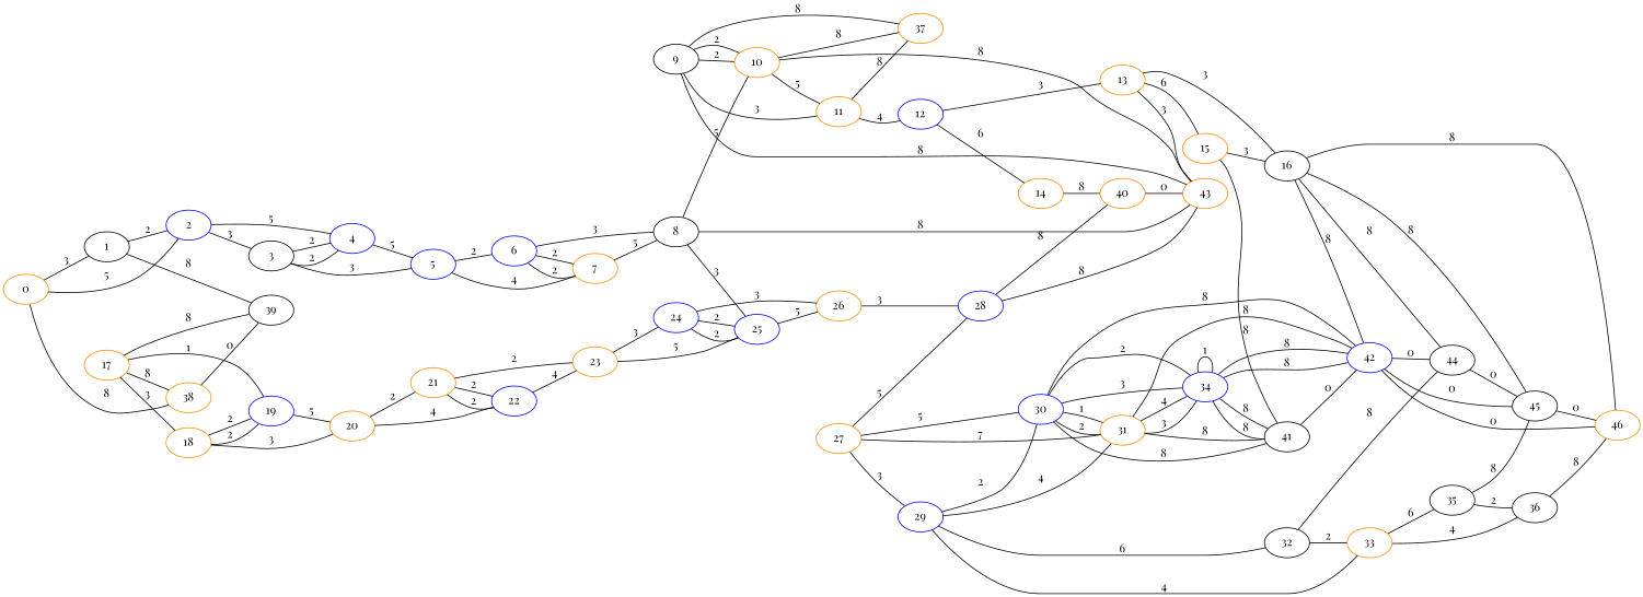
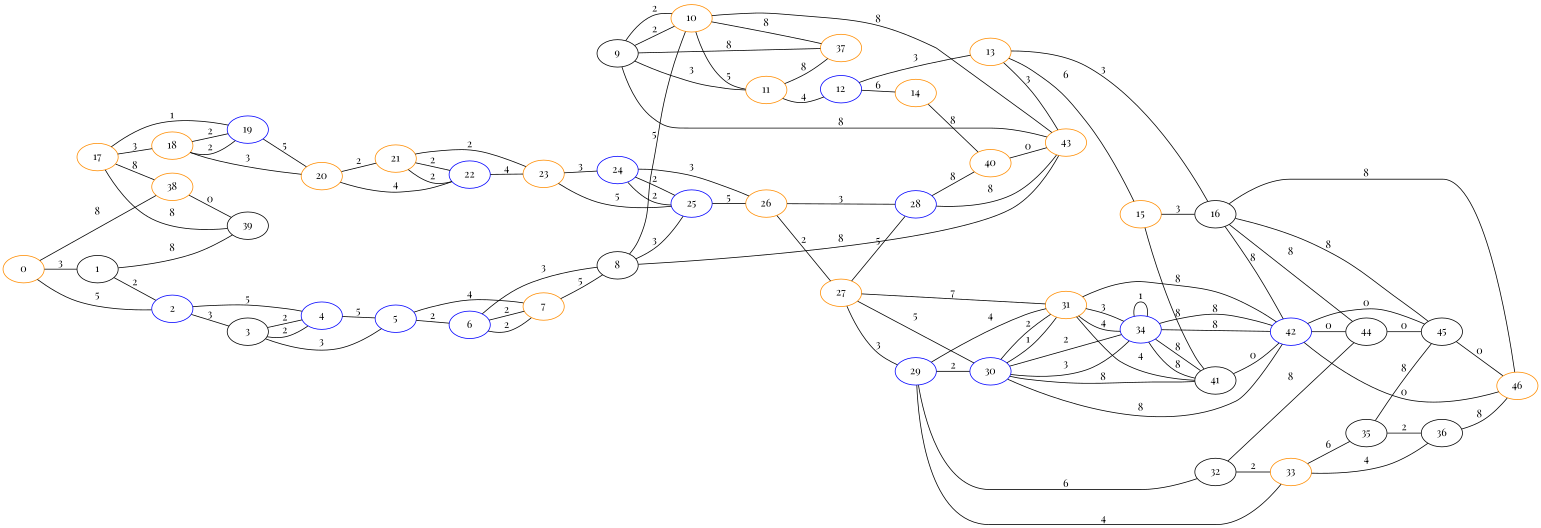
  graph {
    fontname="Playfair Display"
    rankdir=LR
    node [color=darkorange fontname="Playfair Display" weight=1]
    edge [fontname="Playfair Display"]
    1 [color=black]
    0
    2 [color=blue]
    38 [weight=3]
    39 [color=black weight=3]
    3 [color=black]
    4 [color=blue]
    5 [color=blue]
    6 [color=blue]
    7
    8 [color=black]
    10
    43 [weight=3]
    25 [color=blue]
    9 [color=black]
    11
    37 [weight=4]
    12 [color=blue]
    13
    14
    15
    16 [color=black]
    40 [weight=3]
    41 [color=black weight=3]
    42 [color=blue weight=3]
    44 [color=black weight=3]
    45 [color=black weight=3]
    46 [weight=3]
    17
    18
    19 [color=blue]
    20
    21
    22 [color=blue]
    23
    24 [color=blue]
    26
    27
    28 [color=blue]
    29 [color=blue]
    30 [color=blue]
    31
    32 [color=black]
    33
    34 [color=blue weight=2]
    35 [color=black]
    36 [color=black]
    1 -- 2 [label=2]
    1 -- 39 [label=8]
    0 -- 1 [label=3]
    0 -- 2 [label=5]
    0 -- 38 [label=8]
    2 -- 3 [label=3]
    2 -- 4 [label=5]
    38 -- 39 [label=0]
    3 -- 4 [label=2]
    3 -- 4 [label=2]
    3 -- 5 [label=3]
    4 -- 5 [label=5]
    5 -- 6 [label=2]
    5 -- 7 [label=4]
    6 -- 7 [label=2]
    6 -- 7 [label=2]
    6 -- 8 [label=3]
    7 -- 8 [label=5]
    8 -- 10 [label=5]
    8 -- 43 [label=8]
    8 -- 25 [label=3]
    10 -- 43 [label=8]
    10 -- 11 [label=5]
    10 -- 37 [label=8]
    25 -- 26 [label=5]
    9 -- 10 [label=2]
    9 -- 10 [label=2]
    9 -- 43 [label=8]
    9 -- 11 [label=3]
    9 -- 37 [label=8]
    11 -- 37 [label=8]
    11 -- 12 [label=4]
    12 -- 13 [label=3]
    12 -- 14 [label=6]
    13 -- 43 [label=3]
    13 -- 15 [label=6]
    13 -- 16 [label=3]
    14 -- 40 [label=8]
    15 -- 16 [label=3]
    15 -- 41 [label=8]
    16 -- 42 [label=8]
    16 -- 44 [label=8]
    16 -- 45 [label=8]
    16 -- 46 [label=8]
    40 -- 43 [label=0]
    41 -- 42 [label=0]
    42 -- 44 [label=0]
    42 -- 45 [label=0]
    42 -- 46 [label=0]
    44 -- 45 [label=0]
    45 -- 46 [label=0]
    17 -- 38 [label=8]
    17 -- 39 [label=8]
    17 -- 18 [label=3]
    17 -- 19 [label=1]
    18 -- 19 [label=2]
    18 -- 19 [label=2]
    18 -- 20 [label=3]
    19 -- 20 [label=5]
    20 -- 21 [label=2]
    20 -- 22 [label=4]
    21 -- 22 [label=2]
    21 -- 22 [label=2]
    21 -- 23 [label=2]
    22 -- 23 [label=4]
    23 -- 25 [label=5]
    23 -- 24 [label=3]
    24 -- 25 [label=2]
    24 -- 25 [label=2]
    24 -- 26 [label=3]
+   26 -- 27 [label=2]
    26 -- 28 [label=3]
    27 -- 28 [label=5]
    27 -- 29 [label=3]
    27 -- 30 [label=5]
    27 -- 31 [label=7]
    28 -- 43 [label=8]
    28 -- 40 [label=8]
    29 -- 30 [label=2]
    29 -- 31 [label=4]
    29 -- 32 [label=6]
    29 -- 33 [label=4]
    30 -- 41 [label=8]
    30 -- 42 [label=8]
    30 -- 31 [label=1]
    30 -- 31 [label=2]
    30 -- 34 [label=2]
    30 -- 34 [label=3]
-   31 -- 41 [label=8]
+   31 -- 41 [label=4]
    31 -- 42 [label=8]
    31 -- 34 [label=3]
    31 -- 34 [label=4]
    32 -- 44 [label=8]
    32 -- 33 [label=2]
    33 -- 35 [label=6]
    33 -- 36 [label=4]
    34 -- 41 [label=8]
    34 -- 41 [label=8]
    34 -- 42 [label=8]
    34 -- 42 [label=8]
    34 -- 34 [label=1]
    35 -- 45 [label=8]
    35 -- 36 [label=2]
    36 -- 46 [label=8]
  }
